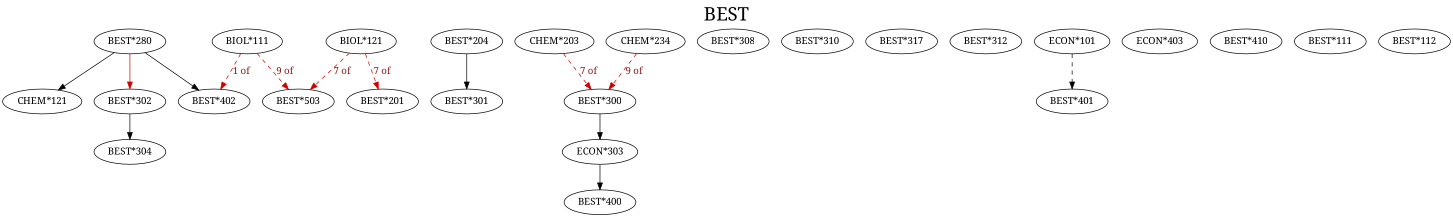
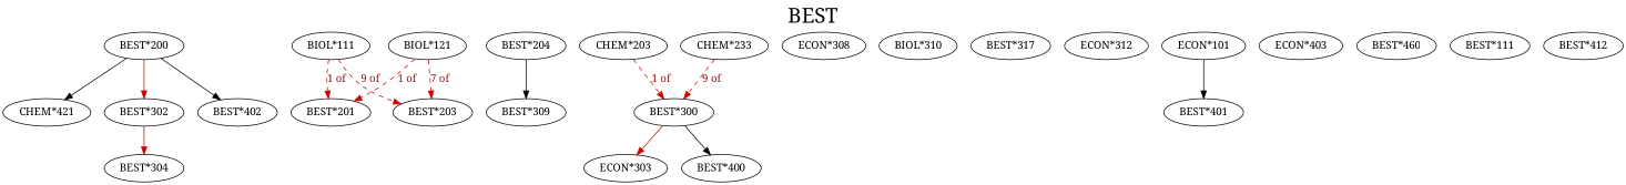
  digraph {
    fontname="Noto Serif"
    fontsize=27
    label=BEST
    labelloc=t
    node [fontname="Noto Serif"]
    edge [fontname="Noto Serif" style=solid]
-   "BEST*200" [label="BEST*280"]
-   "CHEM*121"
+   "BEST*200"
+   "CHEM*121" [label="CHEM*421"]
    "BEST*302"
    "BEST*402"
    "BEST*304"
    "BIOL*111"
    "BEST*201"
-   "BEST*203" [label="BEST*503"]
+   "BEST*203"
    "BIOL*121"
    n10 [label="BEST*204"]
-   "BEST*301"
+   "BEST*301" [label="BEST*309"]
    "CHEM*203"
    "BEST*300"
    n14 [label="ECON*303"]
    "BEST*400"
-   "CHEM*233" [label="CHEM*234"]
-   "BEST*308"
-   "BEST*310"
+   "CHEM*233"
+   "BEST*308" [label="ECON*308"]
+   "BEST*310" [label="BIOL*310"]
    n19 [label="BEST*317"]
-   "BEST*312"
+   "BEST*312" [label="ECON*312"]
    "ECON*101"
    "BEST*401"
    n23 [label="ECON*403"]
-   "BEST*410"
+   "BEST*410" [label="BEST*460"]
    n25 [label="BEST*111"]
-   "BEST*412" [label="BEST*112"]
+   "BEST*412"
    "BEST*200" -> "CHEM*121"
    "BEST*200" -> "BEST*302" [color=red3]
    "BEST*200" -> "BEST*402"
-   "BEST*302" -> "BEST*304"
-   "BIOL*111" -> "BEST*402" [color=red3 fontcolor=firebrick4 label="1 of" style=dashed]
+   "BEST*302" -> "BEST*304" [color=red3]
+   "BIOL*111" -> "BEST*201" [color=red3 fontcolor=firebrick4 label="1 of" style=dashed]
    "BIOL*111" -> "BEST*203" [color=red3 fontcolor=firebrick4 label="9 of" style=dashed]
-   "BIOL*121" -> "BEST*201" [color=red3 fontcolor=firebrick4 label="7 of" style=dashed]
+   "BIOL*121" -> "BEST*201" [color=red3 fontcolor=firebrick4 label="1 of" style=dashed]
    "BIOL*121" -> "BEST*203" [color=red3 fontcolor=firebrick4 label="7 of" style=dashed]
    n10 -> "BEST*301"
-   "CHEM*203" -> "BEST*300" [color=red3 fontcolor=firebrick4 label="7 of" style=dashed]
-   "BEST*300" -> n14
-   n14 -> "BEST*400"
+   "CHEM*203" -> "BEST*300" [color=red3 fontcolor=firebrick4 label="1 of" style=dashed]
+   "BEST*300" -> n14 [color=red3]
+   "BEST*300" -> "BEST*400"
    "CHEM*233" -> "BEST*300" [color=red3 fontcolor=firebrick4 label="9 of" style=dashed]
-   "ECON*101" -> "BEST*401" [style=dashed]
+   "ECON*101" -> "BEST*401"
  }
